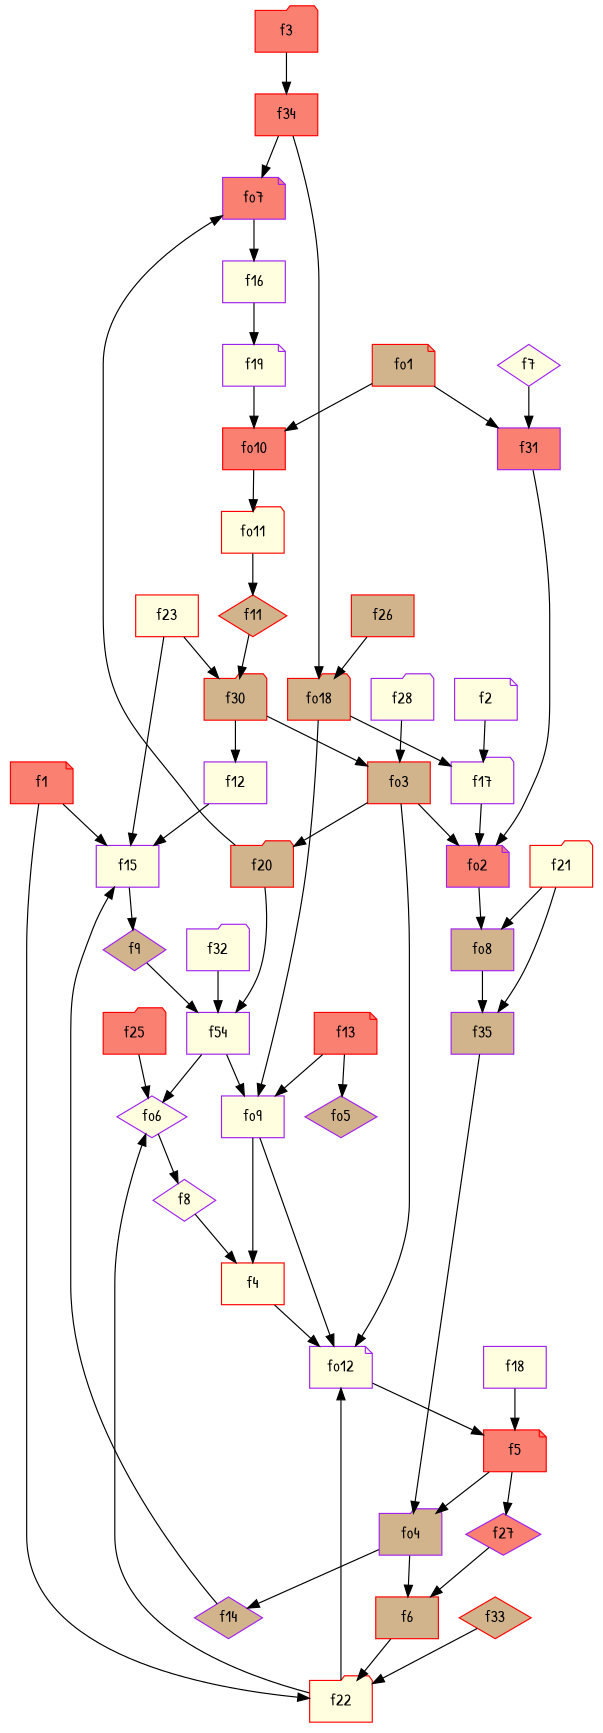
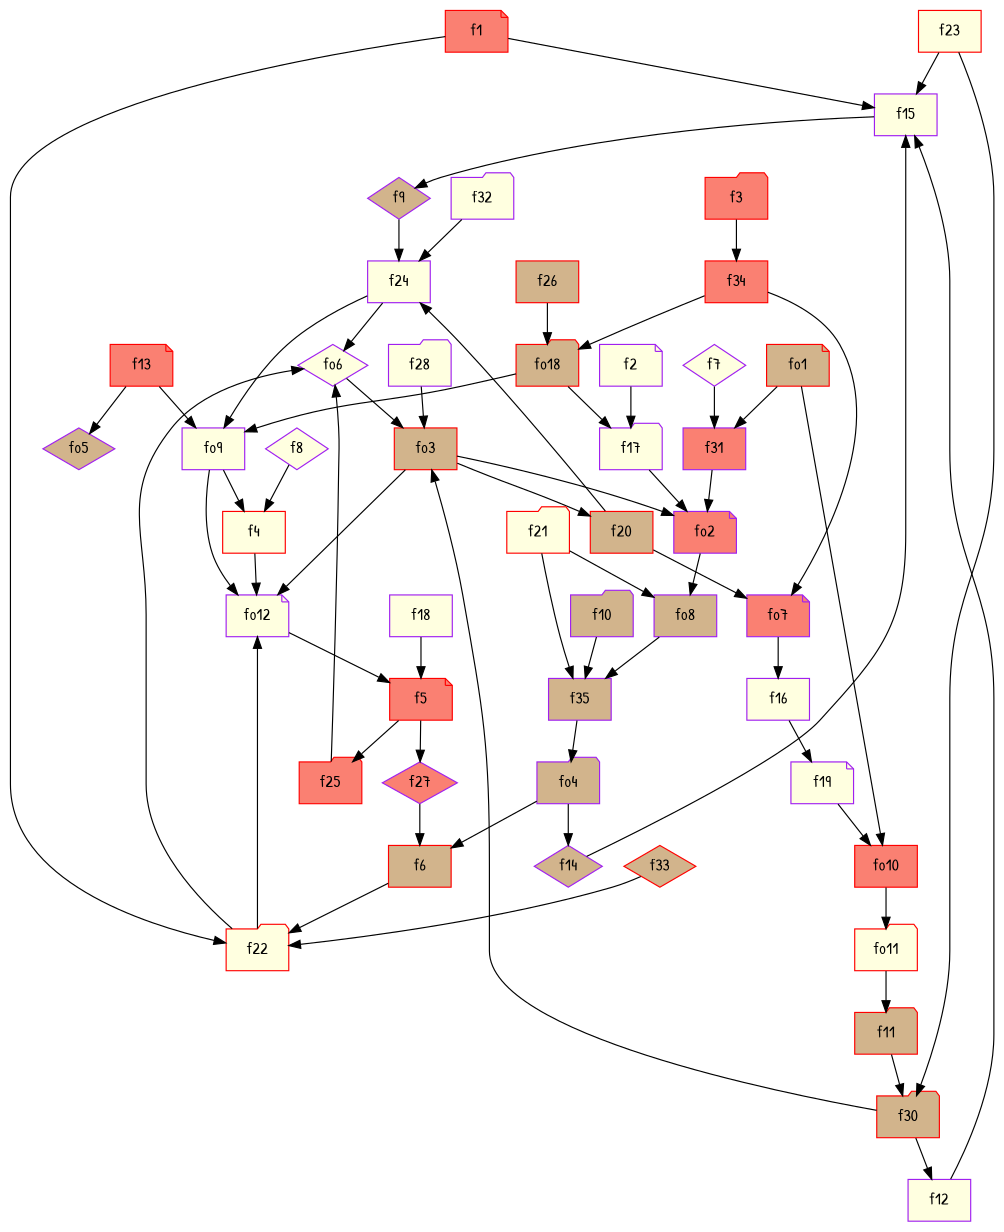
  strict digraph {
    fontname="Patrick Hand"
    node [color=purple fillcolor=lightyellow fontname="Patrick Hand" shape=box style=filled]
    edge [fontname="Patrick Hand" weight=2]
    f1 [color=red fillcolor=salmon shape=note]
    f15
    f22 [color=red shape=folder]
    f9 [fillcolor=tan shape=diamond]
    fo12 [shape=note]
    fo6 [shape=diamond]
    f2 [shape=note]
    f17 [shape=folder]
    fo2 [fillcolor=salmon shape=note]
    f3 [color=red fillcolor=salmon shape=folder]
    f34 [color=red fillcolor=salmon]
    n12 [color=red fillcolor=tan label=fo18 shape=folder]
    fo7 [fillcolor=salmon shape=note]
    f4 [color=red]
    f5 [color=red fillcolor=salmon shape=note]
    f25 [color=red fillcolor=salmon shape=folder]
    f27 [fillcolor=salmon shape=diamond]
    f6 [color=red fillcolor=tan]
    f7 [shape=diamond]
    f31 [fillcolor=salmon]
    f8 [shape=diamond]
-   f24 [label=f54]
+   f24
    fo9
+   f10 [fillcolor=tan shape=folder]
    f35 [fillcolor=tan]
    fo4 [fillcolor=tan shape=folder]
-   f11 [color=red fillcolor=tan shape=diamond]
+   f11 [color=red fillcolor=tan shape=folder]
    f30 [color=red fillcolor=tan shape=folder]
    f12
    fo3 [color=red fillcolor=tan]
    f13 [color=red fillcolor=salmon shape=note]
    fo5 [fillcolor=tan shape=diamond]
    f14 [fillcolor=tan shape=diamond]
    f19 [shape=note]
    f16
    fo10 [color=red fillcolor=salmon]
    fo8 [fillcolor=tan]
    f18
    fo11 [color=red shape=folder]
-   f20 [color=red fillcolor=tan shape=folder]
+   f20 [color=red fillcolor=tan]
    f21 [color=red shape=folder]
    f23 [color=red]
    f26 [color=red fillcolor=tan]
    f28 [shape=folder]
    f32 [shape=folder]
    f33 [color=red fillcolor=tan shape=diamond]
    fo1 [color=red fillcolor=tan shape=note]
    f1 -> f15
    f1 -> f22
    f15 -> f9
    f22 -> fo12
    f22 -> fo6
    f9 -> f24
    fo12 -> f5
-   fo6 -> f8
+   fo6 -> fo3
    f2 -> f17
    f17 -> fo2
    fo2 -> fo8
    f3 -> f34
    f34 -> n12
    f34 -> fo7
    n12 -> f17
    n12 -> fo9
    fo7 -> f16
    f4 -> fo12
-   f5 -> fo4
+   f5 -> f25
    f5 -> f27
    f25 -> fo6
    f27 -> f6
    f6 -> f22
    f7 -> f31
    f31 -> fo2
    f8 -> f4
    f24 -> fo6
    f24 -> fo9
    fo9 -> fo12
    fo9 -> f4
+   f10 -> f35
    f35 -> fo4
    fo4 -> f6
    fo4 -> f14
    f11 -> f30
    f30 -> f12
    f30 -> fo3
    f12 -> f15
    fo3 -> fo12
    fo3 -> fo2
    fo3 -> f20
    f13 -> fo9
    f13 -> fo5
    f14 -> f15
    f19 -> fo10
    f16 -> f19
    fo10 -> fo11
    fo8 -> f35
    f18 -> f5
    fo11 -> f11
    f20 -> fo7
    f20 -> f24
    f21 -> f35
    f21 -> fo8
    f23 -> f15
    f23 -> f30
    f26 -> n12
    f28 -> fo3
    f32 -> f24
    f33 -> f22
    fo1 -> f31
    fo1 -> fo10
  }
